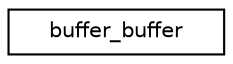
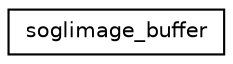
  digraph {
    rankdir=LR
-   n1 [color=black fillcolor=white fontname=Helvetica fontsize=10 height=0.2 label=buffer_buffer shape=record style=filled width=0.4]
+   n1 [color=black fillcolor=white fontname=Helvetica fontsize=10 height=0.2 label=soglimage_buffer shape=record style=filled width=0.4]
  }
